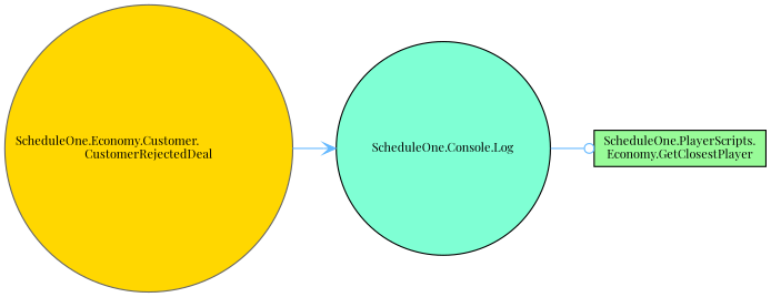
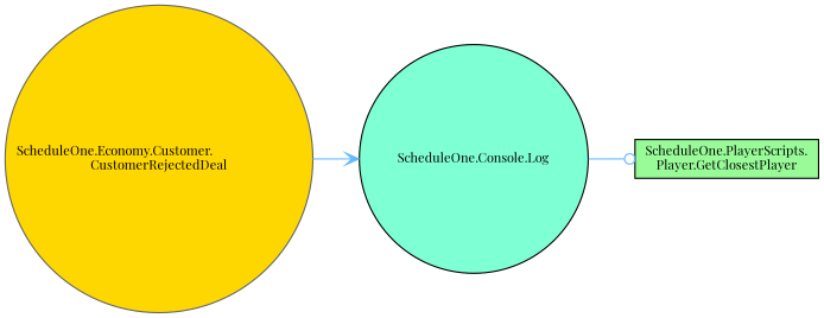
  digraph {
    fontname="Playfair Display"
    rankdir=LR
    node [color=black fontname="Playfair Display" fontsize=10 shape=circle style=filled]
    edge [color=steelblue1 fontname="Playfair Display" fontsize=10 labelfontname=Helvetica labelfontsize=10 style=solid]
    n1 [color=gray40 fillcolor=gold fontcolor=black height=0.2 label="ScheduleOne.Economy.Customer.\lCustomerRejectedDeal" width=0.4]
    n2 [fillcolor=aquamarine height=0.2 label="ScheduleOne.Console.Log" width=0.4]
-   n3 [fillcolor=palegreen height=0.2 label="ScheduleOne.PlayerScripts.\lEconomy.GetClosestPlayer" shape=box width=0.4]
+   n3 [fillcolor=palegreen height=0.2 label="ScheduleOne.PlayerScripts.\lPlayer.GetClosestPlayer" shape=box width=0.4]
    n1 -> n2 [arrowhead=vee]
    n2 -> n3 [arrowhead=odot]
  }
